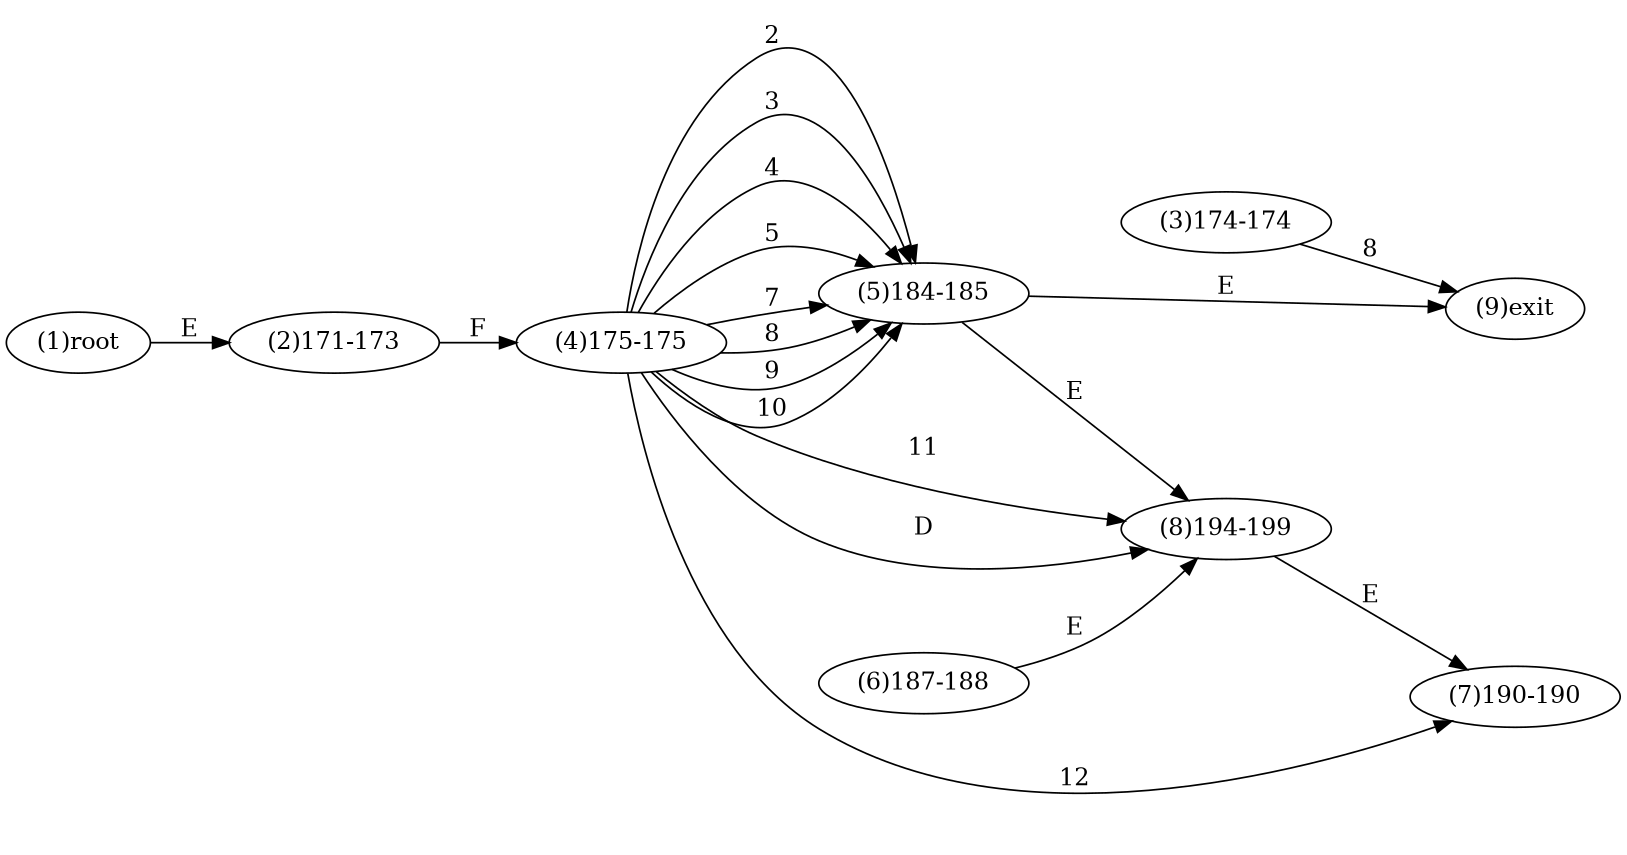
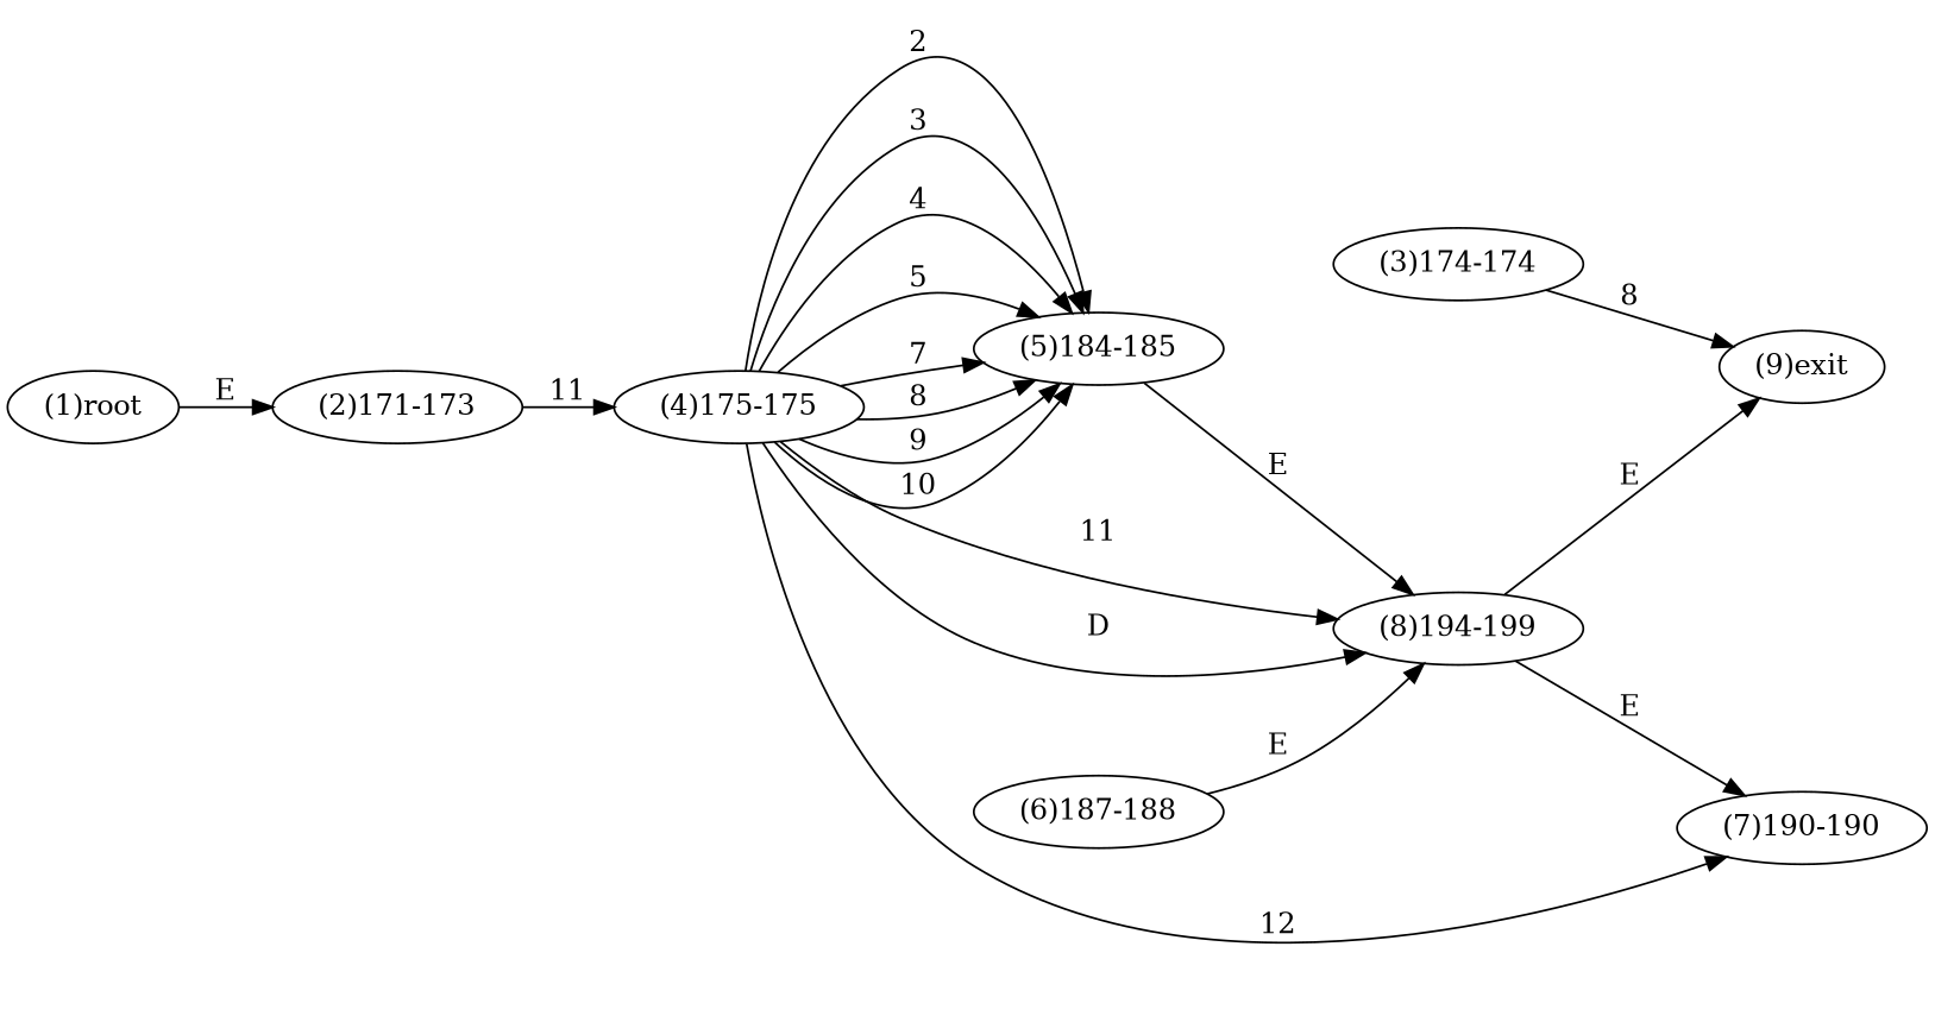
  digraph {
    rankdir=LR
    n1 [label="(1)root"]
    n2 [label="(2)171-173"]
    n3 [label="(4)175-175"]
    n4 [label="(3)174-174"]
    n5 [label="(9)exit"]
    n6 [label="(5)184-185"]
    n7 [label="(7)190-190"]
    n8 [label="(8)194-199"]
    n9 [label="(6)187-188"]
    n1 -> n2 [label=E]
-   n2 -> n3 [label=F]
+   n2 -> n3 [label=11]
    n3 -> n6 [label=2]
    n3 -> n6 [label=3]
    n3 -> n6 [label=4]
    n3 -> n6 [label=5]
    n3 -> n6 [label=7]
    n3 -> n6 [label=8]
    n3 -> n6 [label=9]
    n3 -> n6 [label=10]
    n3 -> n7 [label=12]
    n3 -> n8 [label=11]
    n3 -> n8 [label=D]
    n4 -> n5 [label=8]
    n6 -> n8 [label=E]
-   n6 -> n5 [label=E]
+   n8 -> n5 [label=E]
    n8 -> n7 [label=E]
    n9 -> n8 [label=E]
  }
